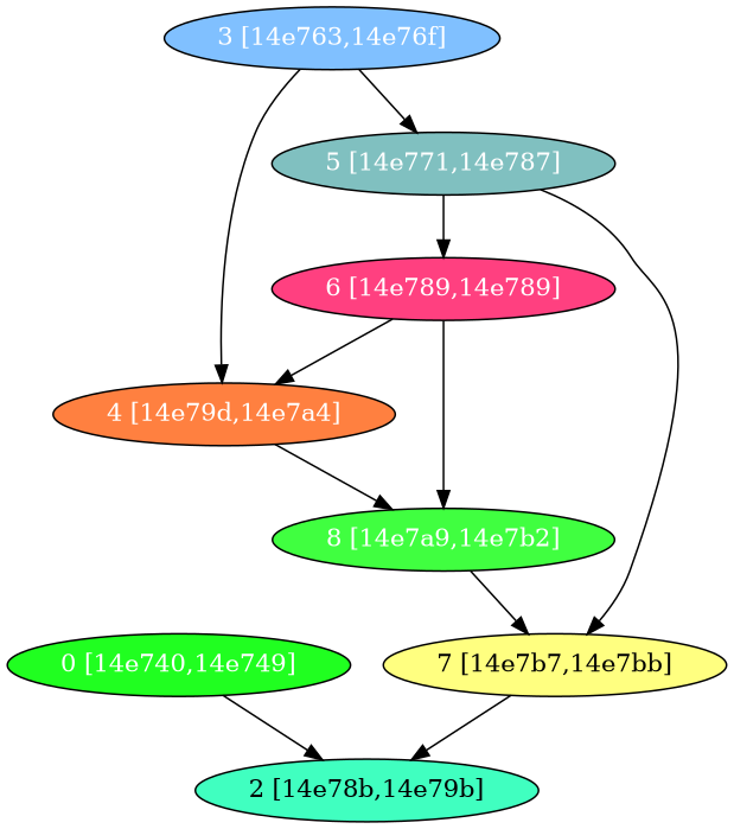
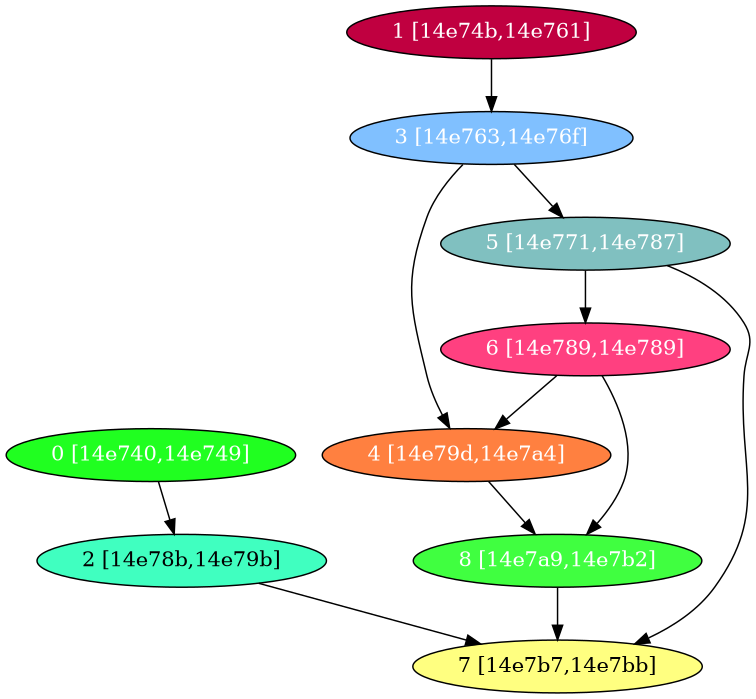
  digraph {
    node [fontcolor="#ffffff" shape=oval style=filled]
    n1 [fillcolor="#20FF20" label="0 [14e740,14e749]"]
    n2 [fillcolor="#40FFC0" fontcolor="#000000" label="2 [14e78b,14e79b]"]
+   n3 [fillcolor="#C00040" label="1 [14e74b,14e761]"]
    n4 [fillcolor="#80C0FF" label="3 [14e763,14e76f]"]
    n5 [fillcolor="#FFFF80" fontcolor="#000000" label="7 [14e7b7,14e7bb]"]
    n6 [fillcolor="#FF8040" label="4 [14e79d,14e7a4]"]
    n7 [fillcolor="#80C0C0" label="5 [14e771,14e787]"]
    n8 [fillcolor="#40FF40" label="8 [14e7a9,14e7b2]"]
    n9 [fillcolor="#FF4080" label="6 [14e789,14e789]"]
    n1 -> n2
-   n5 -> n2
+   n2 -> n5
+   n3 -> n4
    n4 -> n6
    n4 -> n7
    n6 -> n8
    n7 -> n5
    n7 -> n9
    n8 -> n5
    n9 -> n6
    n9 -> n8
  }
